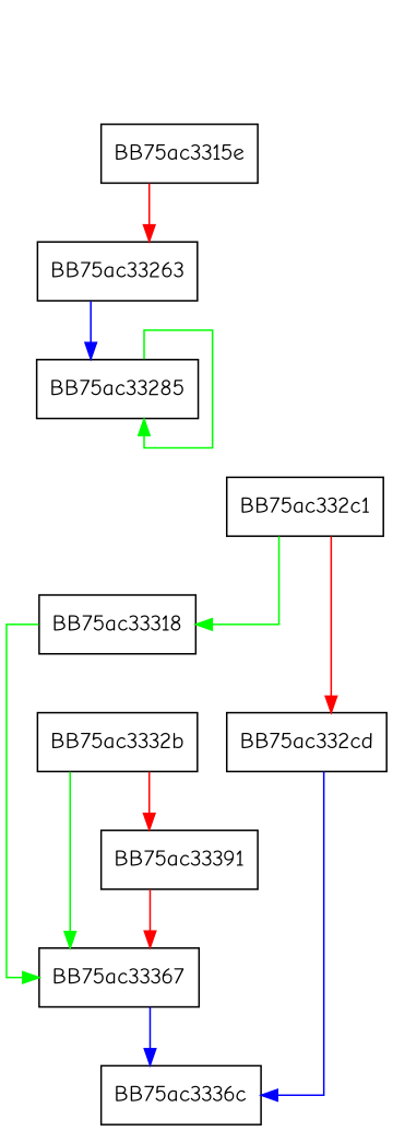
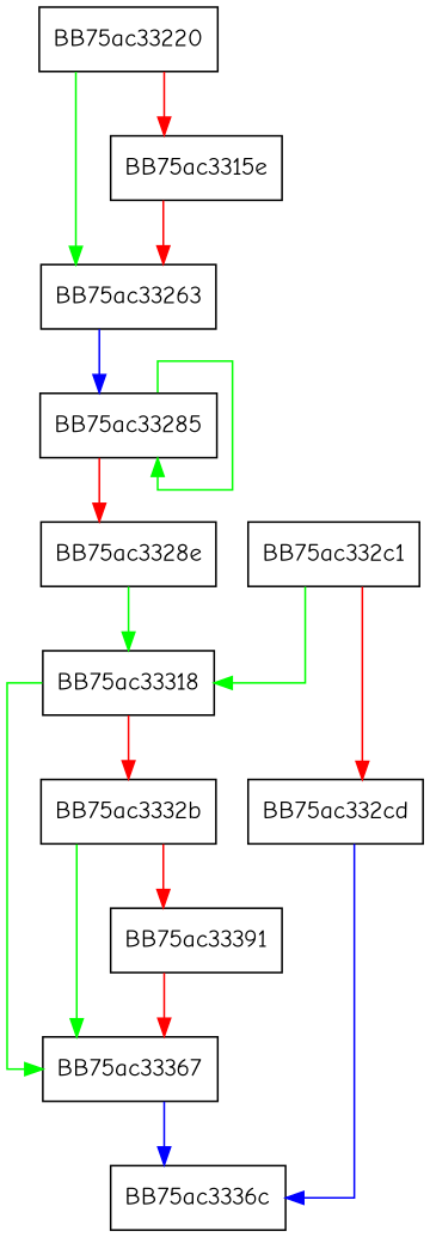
  digraph {
    fontname="Comic Neue"
    splines=ortho
    node [fontname="Comic Neue" shape=box]
    edge [color=red fontname="Comic Neue"]
+   BB75ac33220
    BB75ac33263
    n3 [label=BB75ac3315e]
    BB75ac33285
+   BB75ac3328e
    BB75ac33318
    BB75ac33367
    BB75ac3332b
    BB75ac332c1
    BB75ac332cd
    BB75ac3336c
    n12 [label=BB75ac33391]
+   BB75ac33220 -> BB75ac33263 [color=green]
+   BB75ac33220 -> n3
    BB75ac33263 -> BB75ac33285 [color=blue]
    n3 -> BB75ac33263
    BB75ac33285 -> BB75ac33285 [color=green]
+   BB75ac33285 -> BB75ac3328e
+   BB75ac3328e -> BB75ac33318 [color=green]
    BB75ac33318 -> BB75ac33367 [color=green]
+   BB75ac33318 -> BB75ac3332b
    BB75ac33367 -> BB75ac3336c [color=blue]
    BB75ac3332b -> BB75ac33367 [color=green]
    BB75ac3332b -> n12
    BB75ac332c1 -> BB75ac33318 [color=green]
    BB75ac332c1 -> BB75ac332cd
    BB75ac332cd -> BB75ac3336c [color=blue]
    n12 -> BB75ac33367
  }
